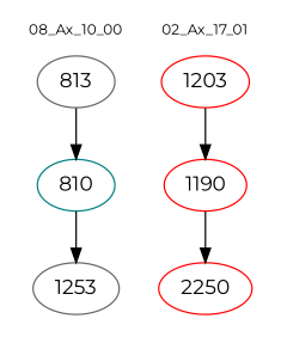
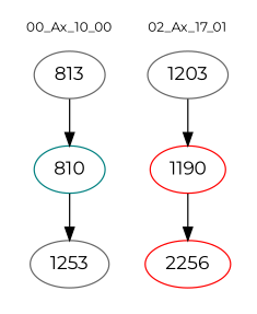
  digraph {
    fontname=Montserrat
    node [color=red fontname=Montserrat]
    edge [color=black fontname=Montserrat]
    n1 [color=gray40 label=813]
    n2 [color=teal label=810]
    n3 [color=gray40 label=1253]
-   n4 [label=1203]
+   n4 [color=gray40 label=1203]
    n5 [label=1190]
-   n6 [label=2250]
+   n6 [label=2256]
    subgraph cluster_1 {
      color=white
      fontsize=10
-     label="08_Ax_10_00"
+     label="00_Ax_10_00"
      n1
      n2
      n3
    }
    subgraph cluster_2 {
      color=white
      fontsize=10
      label="02_Ax_17_01"
      n4
      n5
      n6
    }
    n1 -> n2
    n2 -> n3
    n4 -> n5
    n5 -> n6
  }
